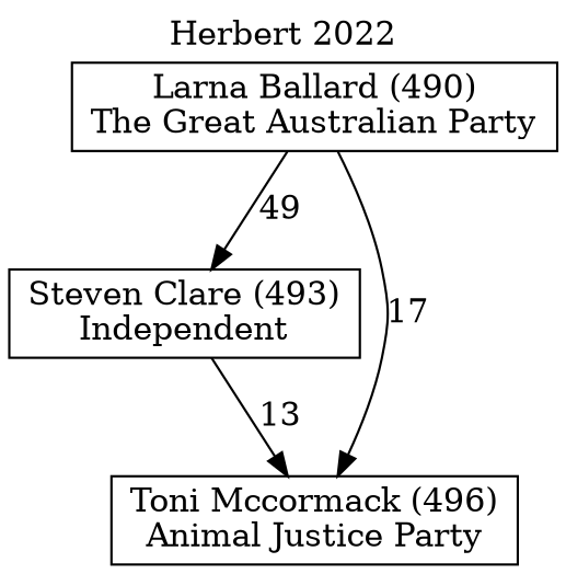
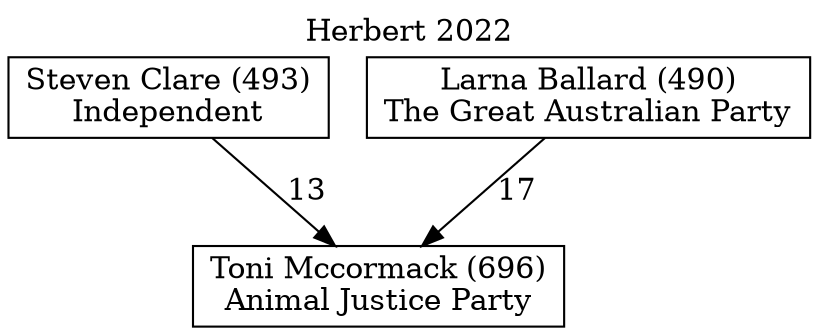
  digraph {
    label="Herbert 2022"
    labelloc=t
    mclimit=10
    node [shape=box]
    n1 [label="Steven Clare (493)\nIndependent"]
-   n2 [label="Toni Mccormack (496)\nAnimal Justice Party"]
+   n2 [label="Toni Mccormack (696)\nAnimal Justice Party"]
    n3 [label="Larna Ballard (490)\nThe Great Australian Party"]
    n1 -> n2 [label=13]
-   n3 -> n1 [label=49]
    n3 -> n2 [label=17]
  }
